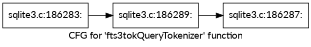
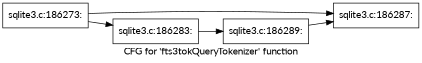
  digraph {
    fontname=Lato
    label="CFG for 'fts3tokQueryTokenizer' function"
    rankdir=LR
    node [fontname=Lato shape=record]
    edge [fontname=Lato]
+   n1 [label="{sqlite3.c:186273:}"]
    n2 [label="{sqlite3.c:186287:}"]
    n3 [label="{sqlite3.c:186283:}"]
    n4 [label="{sqlite3.c:186289:}"]
+   n1 -> n2
+   n1 -> n3
    n3 -> n4
    n4 -> n2
  }
